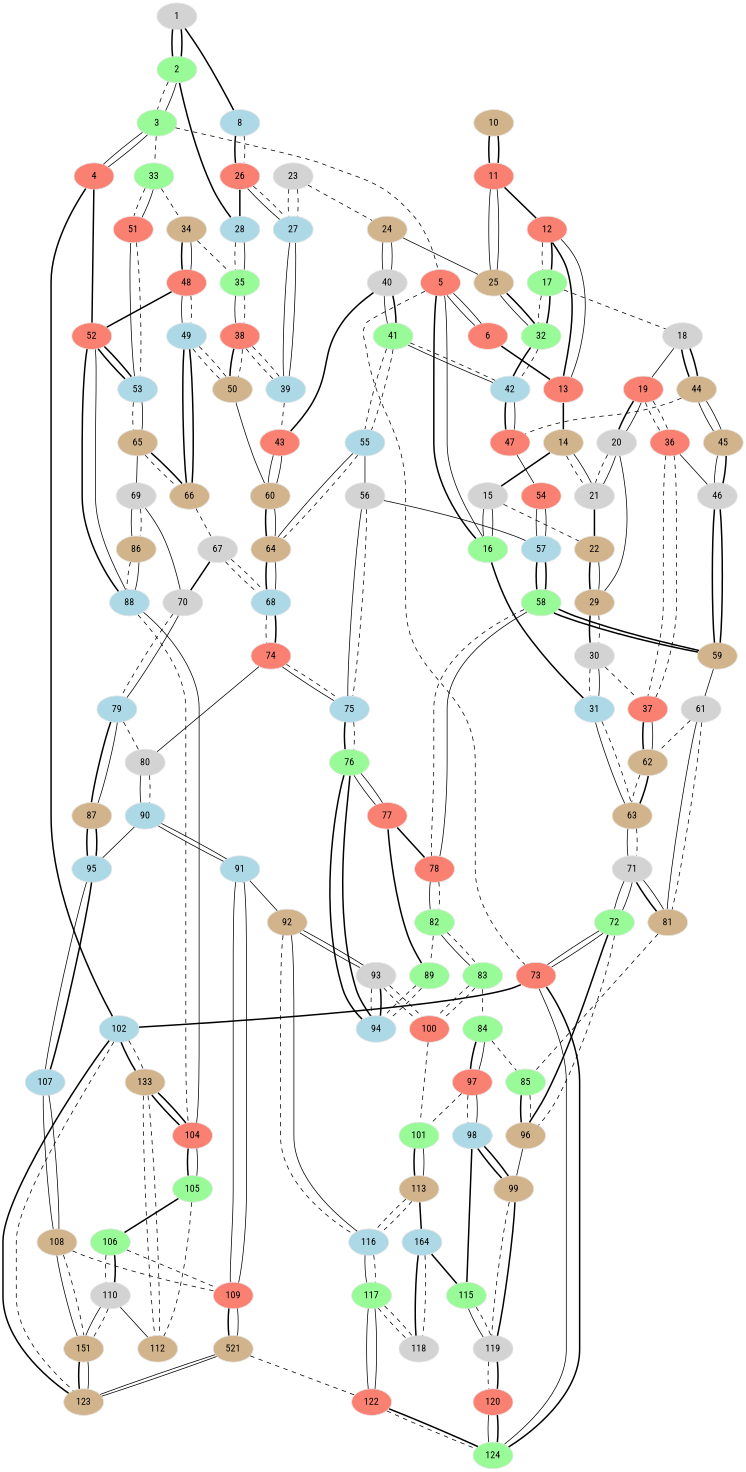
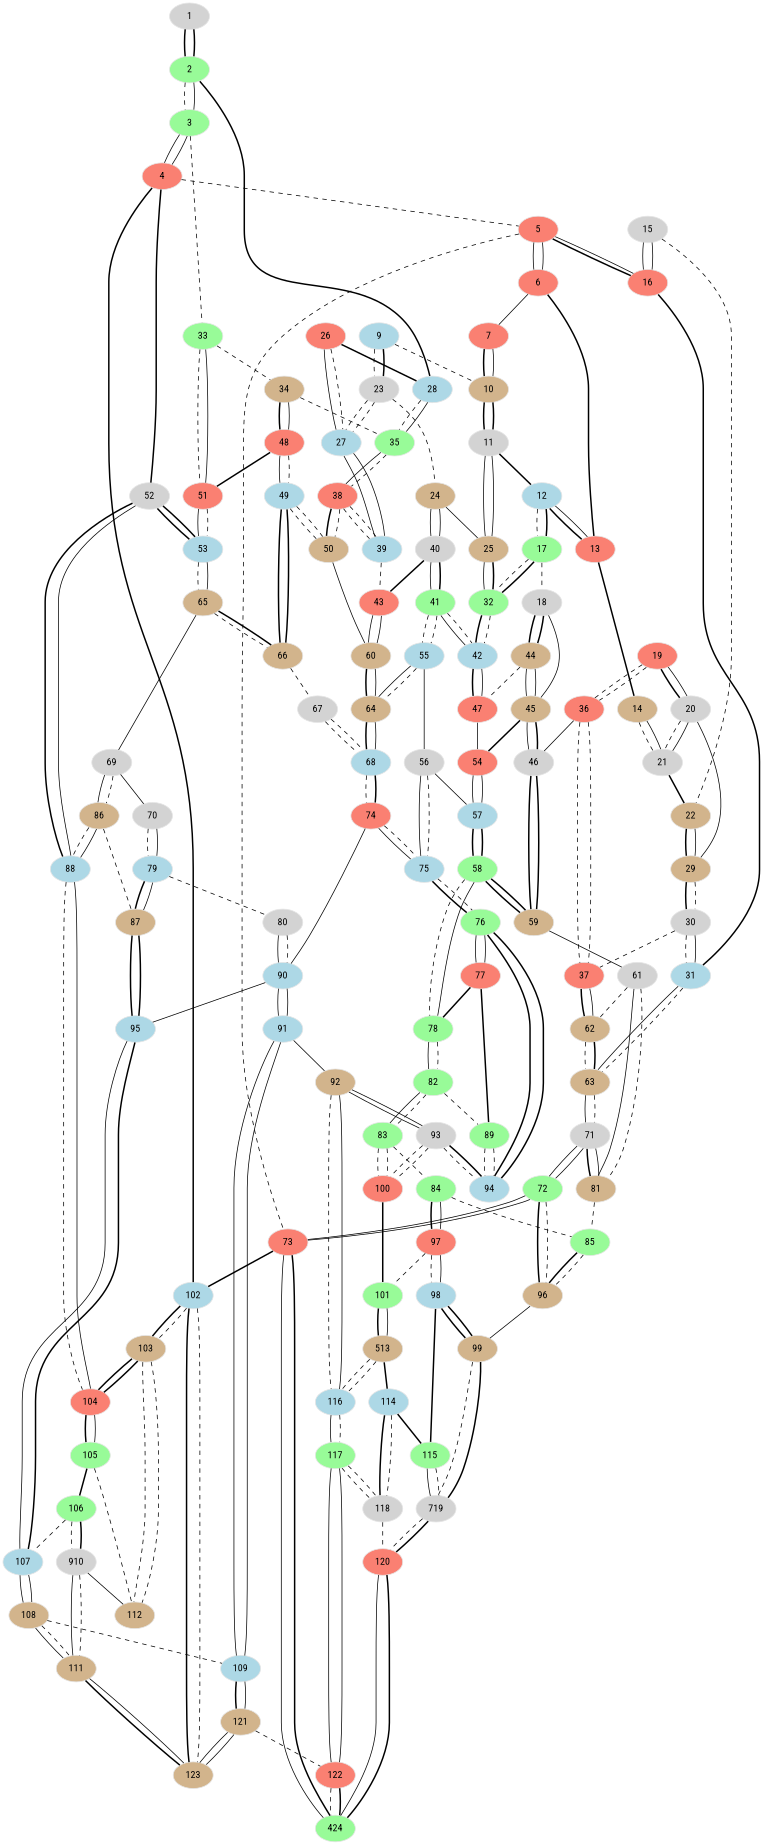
  graph {
    fontname="Roboto Condensed"
    node [color=gray90 fillcolor=tan fontname="Roboto Condensed" style=filled]
    edge [fontname="Roboto Condensed" style=solid]
    1 [fillcolor=lightgrey]
    2 [fillcolor=palegreen]
-   8 [fillcolor=lightblue]
    3 [fillcolor=palegreen]
    28 [fillcolor=lightblue]
    26 [fillcolor=salmon]
    4 [fillcolor=salmon]
    33 [fillcolor=palegreen]
    35 [fillcolor=palegreen]
    5 [fillcolor=salmon]
-   52 [fillcolor=salmon]
+   52 [fillcolor=lightgrey]
    102 [fillcolor=lightblue]
    34
    51 [fillcolor=salmon]
    6 [fillcolor=salmon]
-   16 [fillcolor=palegreen]
+   16 [fillcolor=salmon]
    73 [fillcolor=salmon]
    53 [fillcolor=lightblue]
    88 [fillcolor=lightblue]
-   103 [label=133]
+   103
    123
+   7 [fillcolor=salmon]
    13 [fillcolor=salmon]
    31 [fillcolor=lightblue]
-   124 [fillcolor=palegreen]
+   124 [fillcolor=palegreen label=424]
    10
    14
-   11 [fillcolor=salmon]
+   11 [fillcolor=lightgrey]
+   9 [fillcolor=lightblue]
    23 [fillcolor=lightgrey]
    27 [fillcolor=lightblue]
    24
-   12 [fillcolor=salmon]
+   12 [fillcolor=lightblue]
    25
    17 [fillcolor=palegreen]
    32 [fillcolor=palegreen]
    18 [fillcolor=lightgrey]
    15 [fillcolor=lightgrey]
    21 [fillcolor=lightgrey]
    22
    29
    63
    19 [fillcolor=salmon]
    44
    42 [fillcolor=lightblue]
    20 [fillcolor=lightgrey]
    36 [fillcolor=salmon]
    47 [fillcolor=salmon]
    45
    37 [fillcolor=salmon]
    46 [fillcolor=lightgrey]
    30 [fillcolor=lightgrey]
    40 [fillcolor=lightgrey]
    39 [fillcolor=lightblue]
    43 [fillcolor=salmon]
    41 [fillcolor=palegreen]
    38 [fillcolor=salmon]
    62
    71 [fillcolor=lightgrey]
    48 [fillcolor=salmon]
    49 [fillcolor=lightblue]
    50
    59
    60
    55 [fillcolor=lightblue]
    56 [fillcolor=lightgrey]
    64
    54 [fillcolor=salmon]
    57 [fillcolor=lightblue]
    61 [fillcolor=lightgrey]
    66
    67 [fillcolor=lightgrey]
    65
    104 [fillcolor=salmon]
    69 [fillcolor=lightgrey]
    58 [fillcolor=palegreen]
    75 [fillcolor=lightblue]
    68 [fillcolor=lightblue]
    76 [fillcolor=palegreen]
-   78 [fillcolor=salmon]
+   78 [fillcolor=palegreen]
    82 [fillcolor=palegreen]
    81
    85 [fillcolor=palegreen]
    72 [fillcolor=palegreen]
    74 [fillcolor=salmon]
    70 [fillcolor=lightgrey]
    86
    79 [fillcolor=lightblue]
    80 [fillcolor=lightgrey]
    87
    96
    99
    90 [fillcolor=lightblue]
    77 [fillcolor=salmon]
    94 [fillcolor=lightblue]
    89 [fillcolor=palegreen]
    83 [fillcolor=palegreen]
    95 [fillcolor=lightblue]
    91 [fillcolor=lightblue]
    84 [fillcolor=palegreen]
    100 [fillcolor=salmon]
    97 [fillcolor=salmon]
    101 [fillcolor=palegreen]
    98 [fillcolor=lightblue]
    107 [fillcolor=lightblue]
    105 [fillcolor=palegreen]
    92
-   109 [fillcolor=salmon]
+   109 [fillcolor=lightblue]
    93 [fillcolor=lightgrey]
    116 [fillcolor=lightblue]
-   121 [label=521]
+   121
    117 [fillcolor=palegreen]
    108
-   119 [fillcolor=lightgrey]
+   119 [fillcolor=lightgrey label=719]
    115 [fillcolor=palegreen]
-   113
+   113 [label=513]
    120 [fillcolor=salmon]
-   114 [fillcolor=lightblue label=164]
+   114 [fillcolor=lightblue]
    112
    106 [fillcolor=palegreen]
-   110 [fillcolor=lightgrey]
-   111 [label=151]
+   110 [fillcolor=lightgrey label=910]
+   111
    122 [fillcolor=salmon]
    118 [fillcolor=lightgrey]
    1 -- 2 [style=bold]
    1 -- 2 [style=bold]
-   1 -- 8 [style=bold]
    2 -- 3 [style=dashed]
    2 -- 3
    2 -- 28 [style=bold]
-   8 -- 26 [style=bold]
-   8 -- 26 [style=dashed]
    3 -- 4
    3 -- 4
    3 -- 33 [style=dashed]
    28 -- 35 [style=dashed]
    28 -- 35
    26 -- 28 [style=bold]
    26 -- 27
    26 -- 27 [style=dashed]
-   3 -- 5 [style=dashed]
+   4 -- 5 [style=dashed]
    4 -- 52 [style=bold]
    4 -- 102 [style=bold]
    33 -- 34 [style=dashed]
    33 -- 51 [style=dashed]
    33 -- 51
    35 -- 38
    35 -- 38 [style=dashed]
    5 -- 6
    5 -- 6
    5 -- 16 [style=bold]
    5 -- 16
    5 -- 73 [style=dashed]
    52 -- 53 [style=bold]
    52 -- 53 [style=bold]
    52 -- 88 [style=bold]
    52 -- 88
    102 -- 103 [style=bold]
    102 -- 103 [style=dashed]
    102 -- 123 [style=bold]
    102 -- 123 [style=dashed]
    34 -- 35 [style=dashed]
    34 -- 48 [style=bold]
    34 -- 48
    51 -- 53
    51 -- 53 [style=dashed]
+   6 -- 7
    6 -- 13 [style=bold]
    16 -- 31 [style=bold]
    73 -- 102 [style=bold]
    73 -- 124
    73 -- 124 [style=bold]
    53 -- 65 [style=dashed]
    53 -- 65
    88 -- 104 [style=dashed]
    88 -- 104
    103 -- 104 [style=bold]
    103 -- 104 [style=bold]
    103 -- 112 [style=dashed]
    103 -- 112 [style=dashed]
+   7 -- 10 [style=bold]
+   7 -- 10
    13 -- 14 [style=bold]
    31 -- 63
    31 -- 63 [style=dashed]
    10 -- 11 [style=bold]
    10 -- 11 [style=bold]
-   14 -- 15 [style=bold]
    14 -- 21 [style=dashed]
    14 -- 21
    11 -- 12 [style=bold]
    11 -- 25
    11 -- 25
+   9 -- 10 [style=dashed]
+   9 -- 23 [style=dashed]
+   9 -- 23 [style=bold]
    23 -- 27 [style=dashed]
    23 -- 27 [style=dashed]
    23 -- 24 [style=dashed]
    27 -- 39
    27 -- 39
    24 -- 25
    24 -- 40
    24 -- 40
    12 -- 13 [style=bold]
    12 -- 13
    12 -- 17 [style=dashed]
    12 -- 17 [style=bold]
    25 -- 32
    25 -- 32 [style=bold]
    17 -- 32 [style=dashed]
    17 -- 32 [style=bold]
    17 -- 18 [style=dashed]
    32 -- 42 [style=bold]
    32 -- 42 [style=dashed]
-   18 -- 19
+   18 -- 45
    18 -- 44 [style=bold]
    18 -- 44 [style=bold]
    15 -- 16
    15 -- 16
    15 -- 22 [style=dashed]
    21 -- 22 [style=bold]
    22 -- 29 [style=bold]
    22 -- 29
    29 -- 30 [style=bold]
    29 -- 30 [style=dashed]
    63 -- 71
    63 -- 71 [style=dashed]
    19 -- 20 [style=bold]
    19 -- 20
    19 -- 36 [style=dashed]
    19 -- 36 [style=dashed]
    44 -- 47 [style=dashed]
    44 -- 45
    44 -- 45
    42 -- 47 [style=bold]
    42 -- 47
    20 -- 21 [style=dashed]
    20 -- 21
    20 -- 29
    36 -- 37 [style=dashed]
    36 -- 37 [style=dashed]
    36 -- 46
    47 -- 54
    45 -- 46
    45 -- 46 [style=bold]
+   45 -- 54 [style=bold]
    37 -- 62 [style=bold]
    37 -- 62
    46 -- 59 [style=bold]
    46 -- 59 [style=bold]
    30 -- 31 [style=dashed]
    30 -- 31
    30 -- 37 [style=dashed]
    40 -- 43 [style=bold]
    40 -- 41
    40 -- 41 [style=bold]
    39 -- 43 [style=dashed]
    43 -- 60
    43 -- 60
    41 -- 42
    41 -- 42 [style=dashed]
    41 -- 55 [style=dashed]
    41 -- 55 [style=dashed]
    38 -- 39 [style=dashed]
    38 -- 39 [style=dashed]
    38 -- 50 [style=bold]
    38 -- 50 [style=dashed]
    62 -- 63 [style=dashed]
    62 -- 63 [style=bold]
    71 -- 81 [style=bold]
    71 -- 81
    71 -- 72
    71 -- 72
-   48 -- 52 [style=bold]
+   48 -- 51 [style=bold]
    48 -- 49
    48 -- 49 [style=dashed]
    49 -- 50 [style=dashed]
    49 -- 50 [style=dashed]
    49 -- 66 [style=bold]
    49 -- 66 [style=bold]
    50 -- 60
    59 -- 61
    60 -- 64 [style=bold]
    60 -- 64
    55 -- 56
    55 -- 64
    55 -- 64 [style=dashed]
    56 -- 57
    56 -- 75
    56 -- 75 [style=dashed]
    64 -- 68 [style=bold]
    64 -- 68
    54 -- 57
    54 -- 57
    57 -- 58 [style=bold]
    57 -- 58 [style=bold]
    61 -- 62 [style=dashed]
    61 -- 81
    61 -- 81 [style=dashed]
    66 -- 67 [style=dashed]
    67 -- 68 [style=dashed]
    67 -- 68 [style=dashed]
-   67 -- 70 [style=bold]
    65 -- 66 [style=dashed]
    65 -- 66 [style=bold]
    65 -- 69
    104 -- 105 [style=bold]
    104 -- 105
    69 -- 70
    69 -- 86
    69 -- 86 [style=dashed]
    58 -- 59 [style=bold]
    58 -- 59 [style=bold]
    58 -- 78 [style=dashed]
    58 -- 78
    75 -- 76 [style=bold]
    75 -- 76 [style=dashed]
    68 -- 74 [style=dashed]
    68 -- 74 [style=bold]
    76 -- 77
    76 -- 77
    76 -- 94 [style=bold]
    76 -- 94 [style=bold]
    78 -- 82
    78 -- 82 [style=dashed]
    82 -- 89 [style=dashed]
    82 -- 83
    82 -- 83 [style=dashed]
    81 -- 85 [style=dashed]
    85 -- 96 [style=bold]
    85 -- 96 [style=dashed]
    72 -- 73
    72 -- 73
    72 -- 96 [style=bold]
    72 -- 96 [style=dashed]
    74 -- 75
    74 -- 75 [style=dashed]
-   74 -- 80
+   74 -- 90
    70 -- 79 [style=dashed]
    70 -- 79
    86 -- 88 [style=dashed]
    86 -- 88
+   86 -- 87 [style=dashed]
    79 -- 80 [style=dashed]
    79 -- 87 [style=bold]
    79 -- 87
    80 -- 90
    80 -- 90 [style=dashed]
    87 -- 95 [style=bold]
    87 -- 95 [style=bold]
    96 -- 99
    99 -- 119 [style=dashed]
    99 -- 119 [style=bold]
    90 -- 95
    90 -- 91
    90 -- 91
    77 -- 78 [style=bold]
    77 -- 89 [style=bold]
    89 -- 94 [style=dashed]
    89 -- 94 [style=dashed]
    83 -- 84 [style=dashed]
    83 -- 100 [style=dashed]
    83 -- 100 [style=dashed]
    95 -- 107
    95 -- 107 [style=bold]
    91 -- 92
    91 -- 109
    91 -- 109
    84 -- 85 [style=dashed]
    84 -- 97 [style=bold]
    84 -- 97
-   100 -- 101 [style=dashed]
+   100 -- 101 [style=bold]
    97 -- 101 [style=dashed]
    97 -- 98 [style=dashed]
    97 -- 98
    101 -- 113 [style=bold]
    101 -- 113
    98 -- 99 [style=bold]
    98 -- 99 [style=bold]
    98 -- 115 [style=bold]
    107 -- 108
    107 -- 108
    105 -- 112 [style=dashed]
    105 -- 106 [style=bold]
    92 -- 93
    92 -- 93
    92 -- 116 [style=dashed]
    92 -- 116
    109 -- 121 [style=bold]
    109 -- 121
    93 -- 94 [style=dashed]
    93 -- 94 [style=bold]
    93 -- 100 [style=dashed]
    93 -- 100 [style=dashed]
    116 -- 117
    116 -- 117 [style=dashed]
    121 -- 123
    121 -- 123
    121 -- 122 [style=dashed]
    117 -- 122
    117 -- 122
    117 -- 118 [style=dashed]
    117 -- 118 [style=dashed]
    108 -- 109 [style=dashed]
    108 -- 111
    108 -- 111 [style=dashed]
    119 -- 120 [style=dashed]
    119 -- 120 [style=bold]
    115 -- 119
    115 -- 119 [style=dashed]
    113 -- 116 [style=dashed]
    113 -- 116 [style=dashed]
    113 -- 114 [style=bold]
    120 -- 124
    120 -- 124 [style=bold]
    114 -- 115 [style=bold]
    114 -- 118 [style=bold]
    114 -- 118 [style=dashed]
-   106 -- 109 [style=dashed]
+   106 -- 107 [style=dashed]
    106 -- 110 [style=dashed]
    106 -- 110 [style=bold]
    110 -- 112
    110 -- 111
    110 -- 111 [style=dashed]
    111 -- 123 [style=bold]
    111 -- 123
    122 -- 124 [style=dashed]
    122 -- 124 [style=bold]
+   118 -- 120 [style=dashed]
  }
